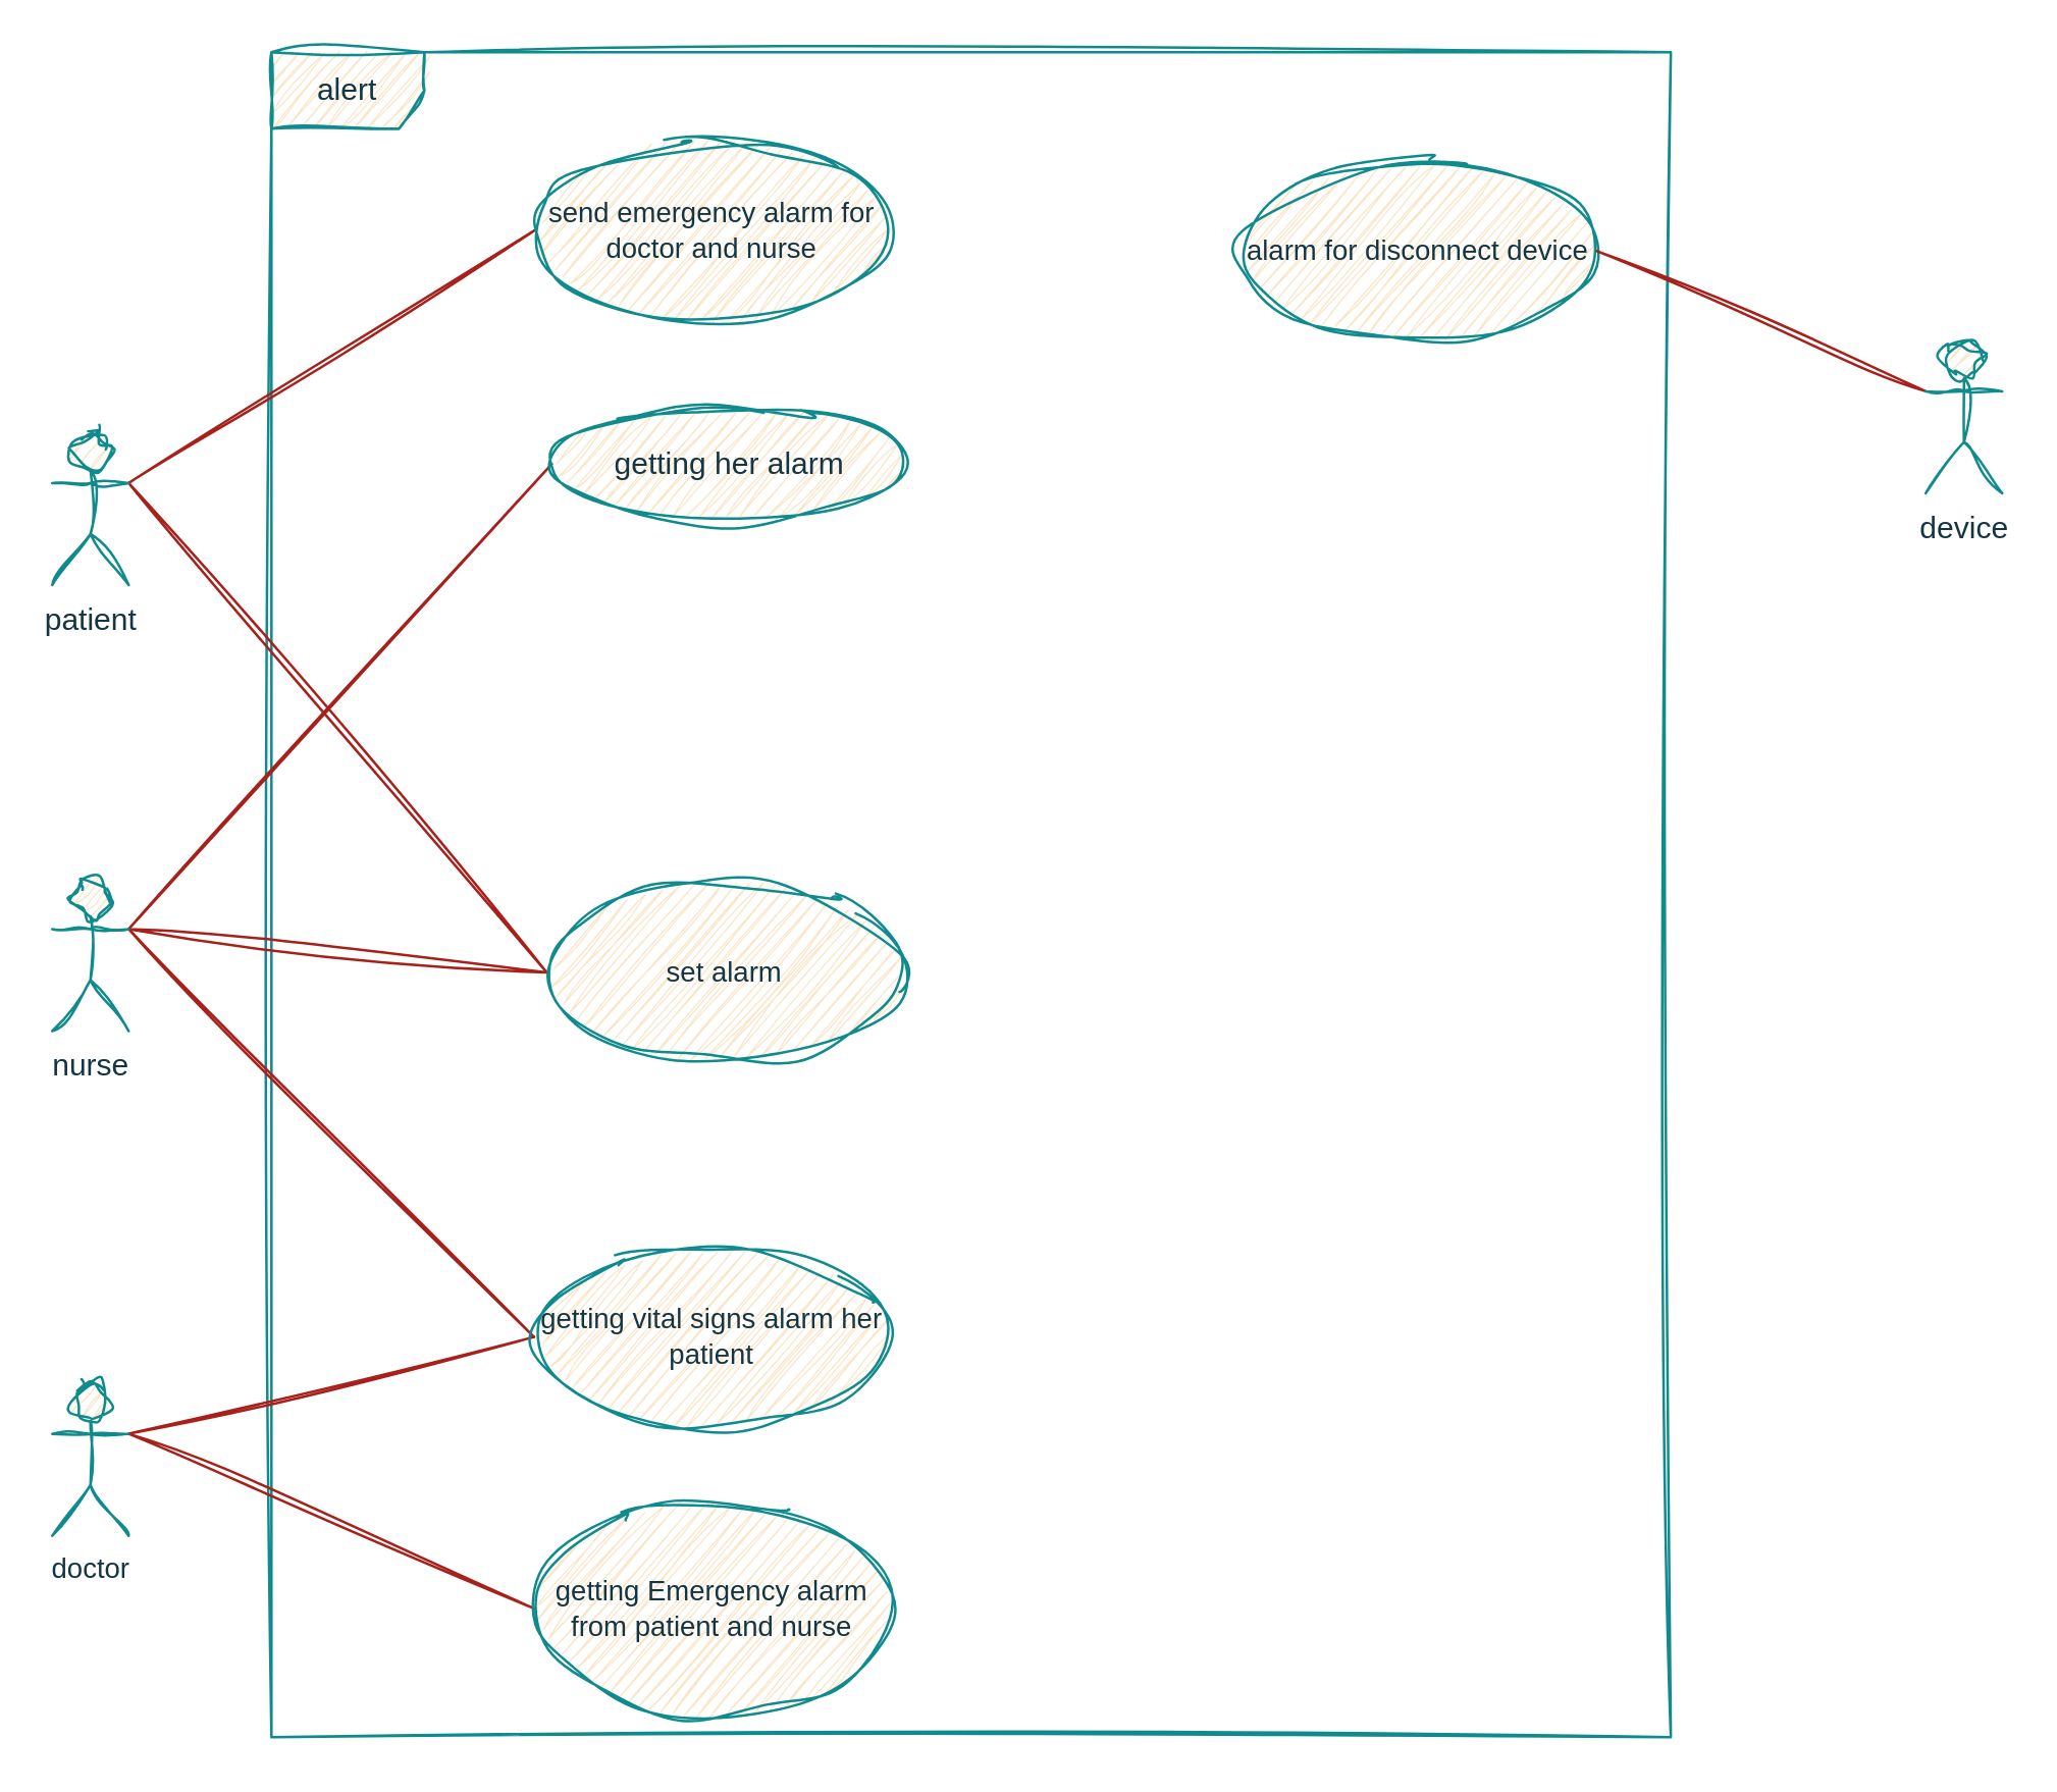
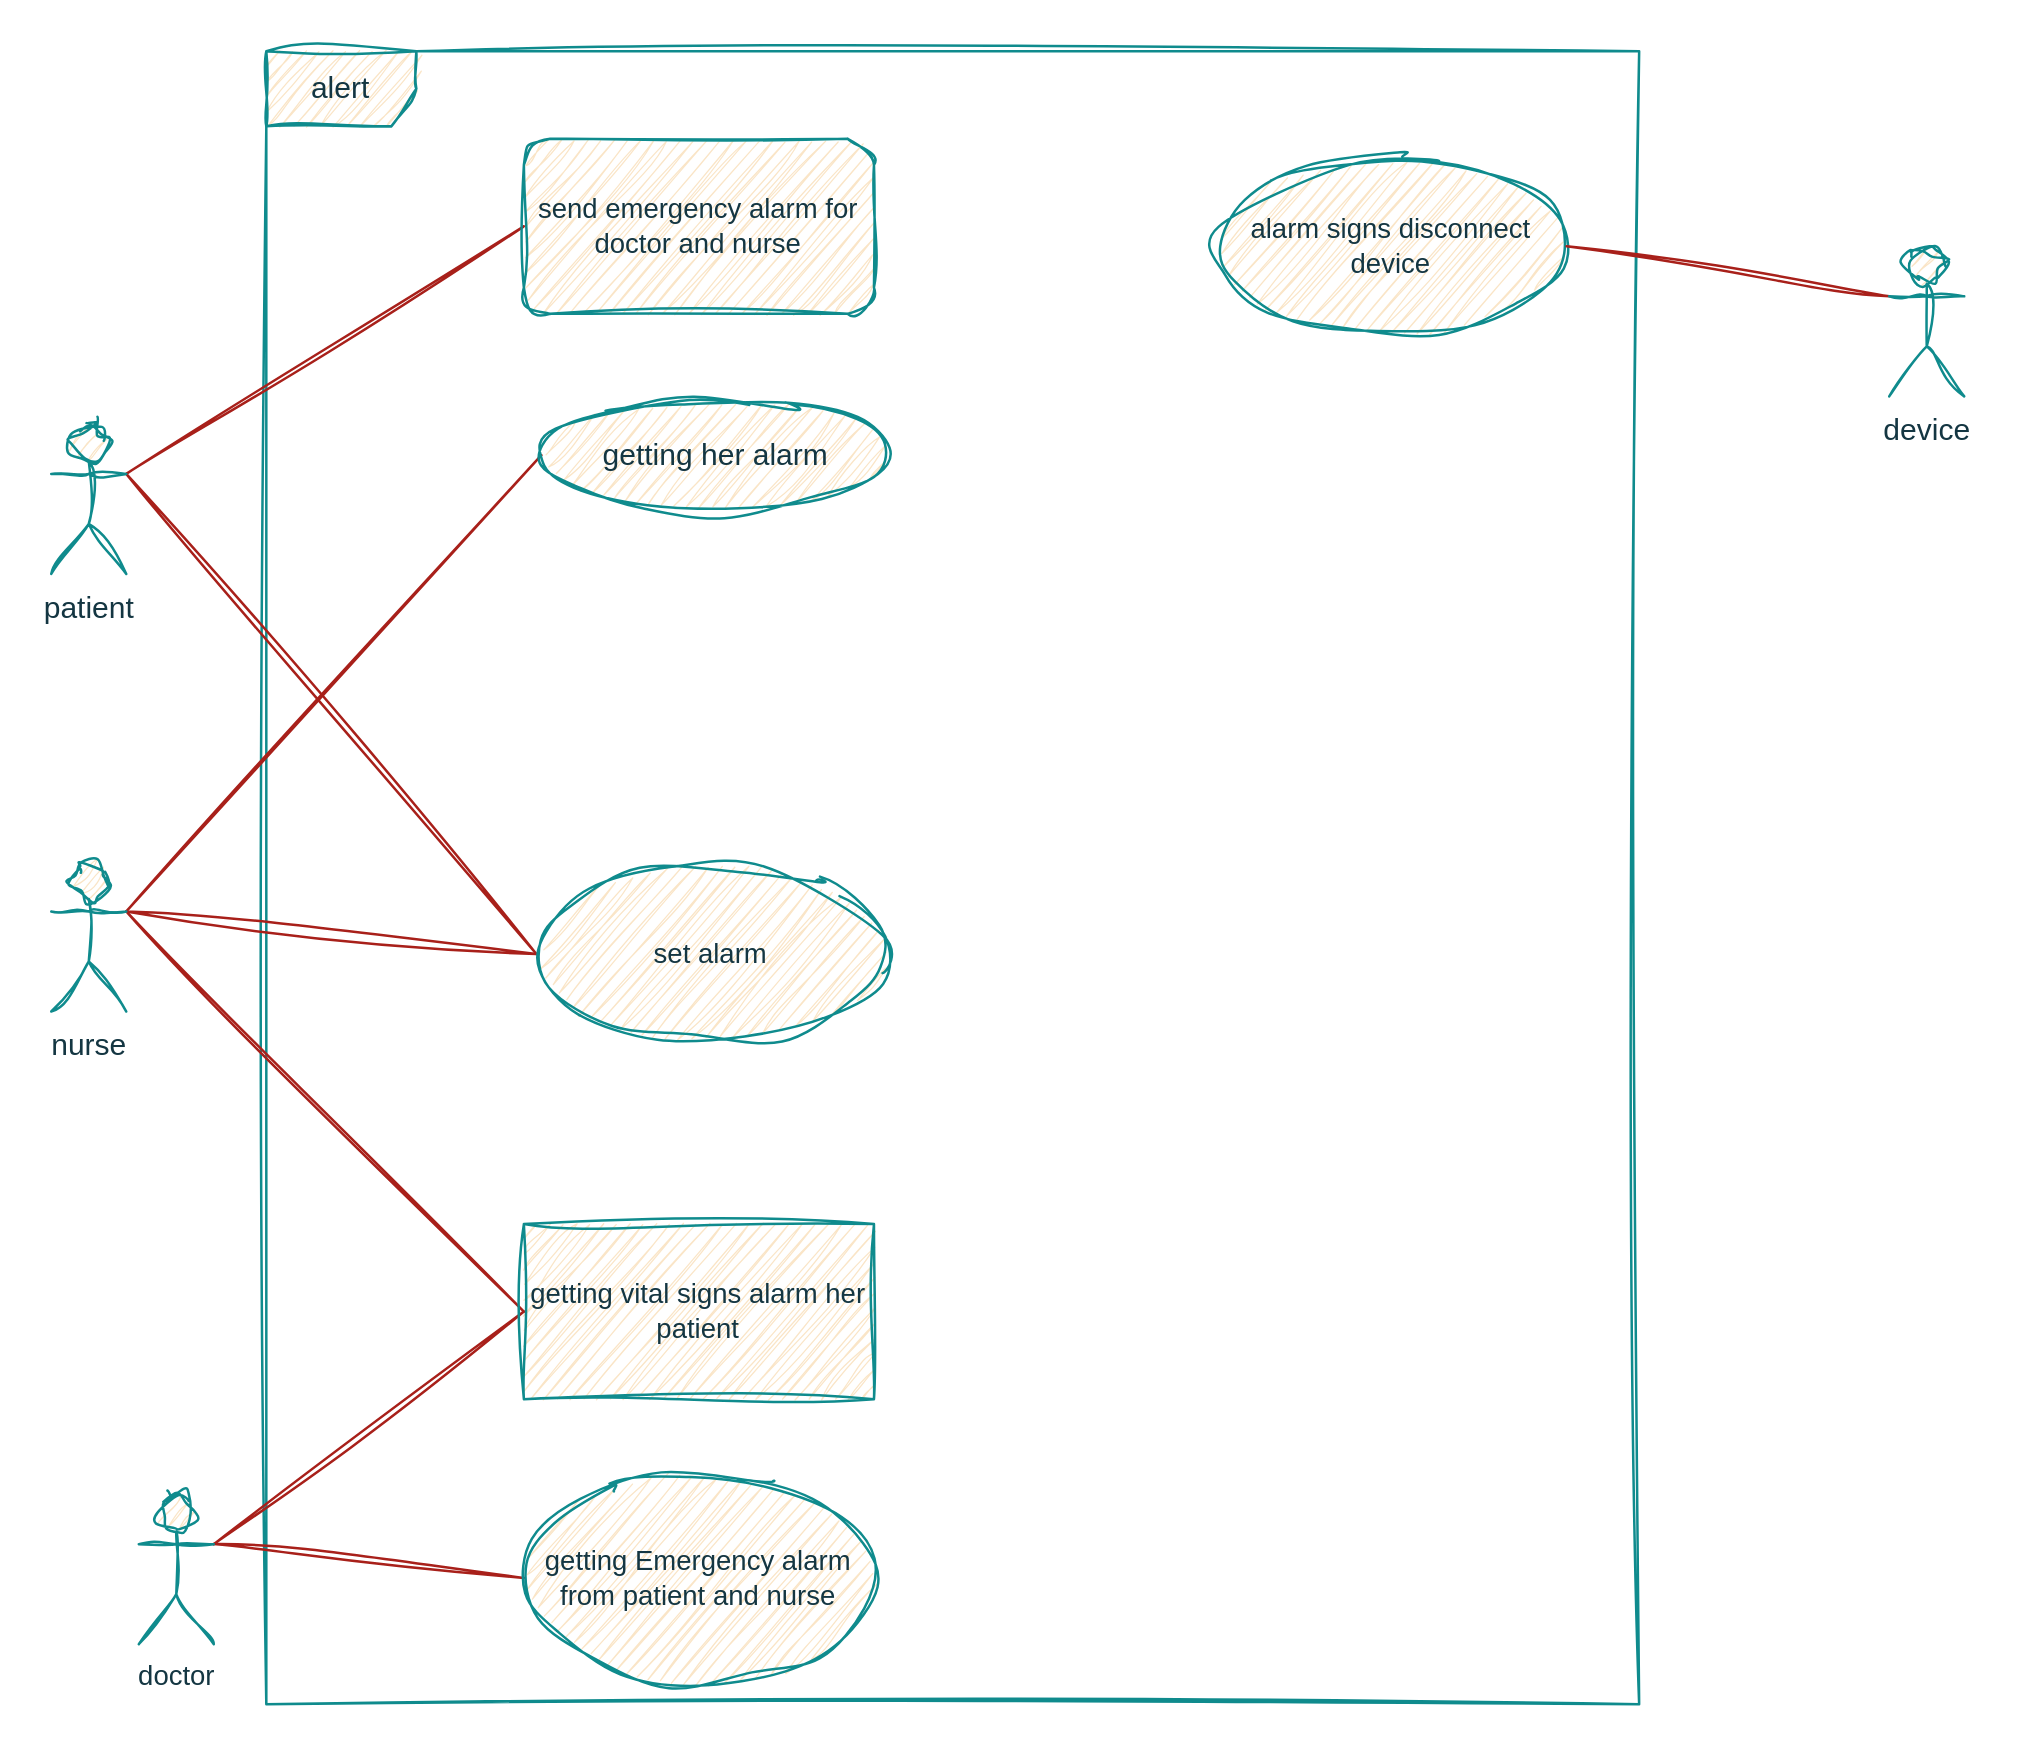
  <mxCell id="0" />
  <mxCell id="1" parent="0" />
  <mxCell id="2" value="alert" style="shape=umlFrame;whiteSpace=wrap;html=1;pointerEvents=0;labelBackgroundColor=none;fillColor=#FAE5C7;strokeColor=#0F8B8D;fontColor=#143642;sketch=1;curveFitting=1;jiggle=2;" parent="1" vertex="1"><mxGeometry x="106" y="20" width="549" height="661" as="geometry" /></mxCell>
  <mxCell id="3" style="edgeStyle=none;shape=connector;rounded=0;orthogonalLoop=1;jettySize=auto;html=1;exitX=1;exitY=0.333;exitDx=0;exitDy=0;exitPerimeter=0;entryX=0;entryY=0.5;entryDx=0;entryDy=0;strokeColor=#A8201A;align=center;verticalAlign=middle;fontFamily=Helvetica;fontSize=11;fontColor=default;labelBackgroundColor=none;startFill=0;endArrow=none;sketch=1;curveFitting=1;jiggle=2;" parent="1" source="6" target="10" edge="1"><mxGeometry relative="1" as="geometry" /></mxCell>
  <mxCell id="4" style="edgeStyle=none;shape=connector;rounded=0;orthogonalLoop=1;jettySize=auto;html=1;exitX=1;exitY=0.333;exitDx=0;exitDy=0;exitPerimeter=0;entryX=0;entryY=0.5;entryDx=0;entryDy=0;strokeColor=#A8201A;align=center;verticalAlign=middle;fontFamily=Helvetica;fontSize=11;fontColor=default;labelBackgroundColor=none;startFill=0;endArrow=none;sketch=1;curveFitting=1;jiggle=2;" parent="1" source="6" target="11" edge="1"><mxGeometry relative="1" as="geometry" /></mxCell>
  <mxCell id="5" style="edgeStyle=none;shape=connector;rounded=0;orthogonalLoop=1;jettySize=auto;html=1;exitX=1;exitY=0.333;exitDx=0;exitDy=0;exitPerimeter=0;entryX=0;entryY=0.5;entryDx=0;entryDy=0;strokeColor=#A8201A;align=center;verticalAlign=middle;fontFamily=Helvetica;fontSize=11;fontColor=default;labelBackgroundColor=none;startFill=0;endArrow=none;sketch=1;curveFitting=1;jiggle=2;" parent="1" source="6" target="15" edge="1"><mxGeometry relative="1" as="geometry" /></mxCell>
  <mxCell id="6" value="nurse" style="shape=umlActor;verticalLabelPosition=bottom;verticalAlign=top;html=1;labelBackgroundColor=none;fillColor=#FAE5C7;strokeColor=#0F8B8D;fontColor=#143642;sketch=1;curveFitting=1;jiggle=2;" parent="1" vertex="1"><mxGeometry x="20" y="344" width="30" height="60" as="geometry" /></mxCell>
  <mxCell id="7" style="edgeStyle=none;shape=connector;rounded=0;orthogonalLoop=1;jettySize=auto;html=1;exitX=1;exitY=0.333;exitDx=0;exitDy=0;exitPerimeter=0;entryX=0;entryY=0.5;entryDx=0;entryDy=0;strokeColor=#A8201A;align=center;verticalAlign=middle;fontFamily=Helvetica;fontSize=11;fontColor=default;labelBackgroundColor=none;startFill=0;endArrow=none;sketch=1;curveFitting=1;jiggle=2;" parent="1" source="9" target="11" edge="1"><mxGeometry relative="1" as="geometry" /></mxCell>
  <mxCell id="8" style="edgeStyle=none;shape=connector;rounded=0;orthogonalLoop=1;jettySize=auto;html=1;exitX=1;exitY=0.333;exitDx=0;exitDy=0;exitPerimeter=0;entryX=0;entryY=0.5;entryDx=0;entryDy=0;strokeColor=#A8201A;align=center;verticalAlign=middle;fontFamily=Helvetica;fontSize=11;fontColor=default;labelBackgroundColor=none;startFill=0;endArrow=none;sketch=1;curveFitting=1;jiggle=2;" parent="1" source="9" target="17" edge="1"><mxGeometry relative="1" as="geometry" /></mxCell>
  <mxCell id="9" value="patient" style="shape=umlActor;verticalLabelPosition=bottom;verticalAlign=top;html=1;labelBackgroundColor=none;fillColor=#FAE5C7;strokeColor=#0F8B8D;fontColor=#143642;sketch=1;curveFitting=1;jiggle=2;" parent="1" vertex="1"><mxGeometry x="20" y="169" width="30" height="60" as="geometry" /></mxCell>
  <mxCell id="10" value="getting her alarm" style="ellipse;whiteSpace=wrap;html=1;labelBackgroundColor=none;fillColor=#FAE5C7;strokeColor=#0F8B8D;fontColor=#143642;sketch=1;curveFitting=1;jiggle=2;" parent="1" vertex="1"><mxGeometry x="216" y="159" width="140" height="45" as="geometry" /></mxCell>
  <mxCell id="11" value="set alarm" style="ellipse;whiteSpace=wrap;html=1;fontFamily=Helvetica;fontSize=11;fontColor=#143642;labelBackgroundColor=none;fillColor=#FAE5C7;strokeColor=#0F8B8D;sketch=1;curveFitting=1;jiggle=2;" parent="1" vertex="1"><mxGeometry x="214" y="346" width="140" height="70" as="geometry" /></mxCell>
  <mxCell id="12" style="edgeStyle=none;shape=connector;rounded=0;orthogonalLoop=1;jettySize=auto;html=1;exitX=1;exitY=0.333;exitDx=0;exitDy=0;exitPerimeter=0;entryX=0;entryY=0.5;entryDx=0;entryDy=0;strokeColor=#A8201A;align=center;verticalAlign=middle;fontFamily=Helvetica;fontSize=11;fontColor=default;labelBackgroundColor=none;startFill=0;endArrow=none;sketch=1;curveFitting=1;jiggle=2;" parent="1" source="14" target="15" edge="1"><mxGeometry relative="1" as="geometry" /></mxCell>
  <mxCell id="13" style="edgeStyle=none;shape=connector;rounded=0;orthogonalLoop=1;jettySize=auto;html=1;exitX=1;exitY=0.333;exitDx=0;exitDy=0;exitPerimeter=0;entryX=0;entryY=0.5;entryDx=0;entryDy=0;strokeColor=#A8201A;align=center;verticalAlign=middle;fontFamily=Helvetica;fontSize=11;fontColor=default;labelBackgroundColor=none;startFill=0;endArrow=none;sketch=1;curveFitting=1;jiggle=2;" parent="1" source="14" target="16" edge="1"><mxGeometry relative="1" as="geometry" /></mxCell>
- <mxCell id="14" value="doctor" style="shape=umlActor;verticalLabelPosition=bottom;verticalAlign=top;html=1;fontFamily=Helvetica;fontSize=11;fontColor=#143642;labelBackgroundColor=none;fillColor=#FAE5C7;strokeColor=#0F8B8D;sketch=1;curveFitting=1;jiggle=2;" parent="1" vertex="1"><mxGeometry x="20" y="542" width="30" height="60" as="geometry" /></mxCell>
- <mxCell id="15" value="getting vital signs alarm her patient" style="ellipse;whiteSpace=wrap;html=1;fontFamily=Helvetica;fontSize=11;fontColor=#143642;labelBackgroundColor=none;fillColor=#FAE5C7;strokeColor=#0F8B8D;sketch=1;curveFitting=1;jiggle=2;" parent="1" vertex="1"><mxGeometry x="209" y="489" width="140" height="70" as="geometry" /></mxCell>
+ <mxCell id="14" value="doctor" style="shape=umlActor;verticalLabelPosition=bottom;verticalAlign=top;html=1;fontFamily=Helvetica;fontSize=11;fontColor=#143642;labelBackgroundColor=none;fillColor=#FAE5C7;strokeColor=#0F8B8D;sketch=1;curveFitting=1;jiggle=2;" parent="1" vertex="1"><mxGeometry x="55" y="597" width="30" height="60" as="geometry" /></mxCell>
+ <mxCell id="15" value="getting vital signs alarm her patient" style="whiteSpace=wrap;html=1;fontFamily=Helvetica;fontSize=11;fontColor=#143642;labelBackgroundColor=none;fillColor=#FAE5C7;strokeColor=#0F8B8D;sketch=1;curveFitting=1;jiggle=2;rounded=0;" parent="1" vertex="1"><mxGeometry x="209" y="489" width="140" height="70" as="geometry" /></mxCell>
  <mxCell id="16" value="getting&amp;nbsp;Emergency alarm from patient and nurse" style="ellipse;whiteSpace=wrap;html=1;fontFamily=Helvetica;fontSize=11;fontColor=#143642;labelBackgroundColor=none;fillColor=#FAE5C7;strokeColor=#0F8B8D;sketch=1;curveFitting=1;jiggle=2;" parent="1" vertex="1"><mxGeometry x="209" y="588" width="140" height="85" as="geometry" /></mxCell>
- <mxCell id="17" value="send emergency alarm for doctor and nurse" style="ellipse;whiteSpace=wrap;html=1;fontFamily=Helvetica;fontSize=11;fontColor=#143642;labelBackgroundColor=none;fillColor=#FAE5C7;strokeColor=#0F8B8D;sketch=1;curveFitting=1;jiggle=2;" parent="1" vertex="1"><mxGeometry x="209" y="55" width="140" height="70" as="geometry" /></mxCell>
- <mxCell id="18" value="alarm for disconnect device" style="ellipse;whiteSpace=wrap;html=1;fontFamily=Helvetica;fontSize=11;fontColor=#143642;labelBackgroundColor=none;fillColor=#FAE5C7;strokeColor=#0F8B8D;sketch=1;curveFitting=1;jiggle=2;" parent="1" vertex="1"><mxGeometry x="486" y="63" width="140" height="70" as="geometry" /></mxCell>
+ <mxCell id="17" value="send emergency alarm for doctor and nurse" style="whiteSpace=wrap;html=1;fontFamily=Helvetica;fontSize=11;fontColor=#143642;labelBackgroundColor=none;fillColor=#FAE5C7;strokeColor=#0F8B8D;sketch=1;curveFitting=1;jiggle=2;rounded=1;" parent="1" vertex="1"><mxGeometry x="209" y="55" width="140" height="70" as="geometry" /></mxCell>
+ <mxCell id="18" value="alarm signs disconnect device" style="ellipse;whiteSpace=wrap;html=1;fontFamily=Helvetica;fontSize=11;fontColor=#143642;labelBackgroundColor=none;fillColor=#FAE5C7;strokeColor=#0F8B8D;sketch=1;curveFitting=1;jiggle=2;" parent="1" vertex="1"><mxGeometry x="486" y="63" width="140" height="70" as="geometry" /></mxCell>
  <mxCell id="19" style="edgeStyle=none;shape=connector;rounded=0;orthogonalLoop=1;jettySize=auto;html=1;exitX=0;exitY=0.333;exitDx=0;exitDy=0;exitPerimeter=0;entryX=1;entryY=0.5;entryDx=0;entryDy=0;strokeColor=#A8201A;align=center;verticalAlign=middle;fontFamily=Helvetica;fontSize=11;fontColor=default;labelBackgroundColor=none;startFill=0;endArrow=none;sketch=1;curveFitting=1;jiggle=2;" edge="1" parent="1" source="20" target="18"><mxGeometry relative="1" as="geometry" /></mxCell>
- <mxCell id="20" value="device" style="shape=umlActor;verticalLabelPosition=bottom;verticalAlign=top;html=1;sketch=1;curveFitting=1;jiggle=2;labelBackgroundColor=none;fillColor=#FAE5C7;strokeColor=#0F8B8D;fontColor=#143642;" vertex="1" parent="1"><mxGeometry x="755" y="133" width="30" height="60" as="geometry" /></mxCell>
+ <mxCell id="20" value="device" style="shape=umlActor;verticalLabelPosition=bottom;verticalAlign=top;html=1;sketch=1;curveFitting=1;jiggle=2;labelBackgroundColor=none;fillColor=#FAE5C7;strokeColor=#0F8B8D;fontColor=#143642;" vertex="1" parent="1"><mxGeometry x="755" y="98" width="30" height="60" as="geometry" /></mxCell>
